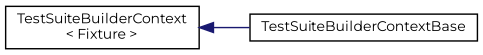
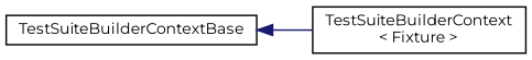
  digraph {
    rankdir=LR
    fontname=Montserrat
    node [color=black fillcolor=white fontname=Montserrat fontsize=10 shape=record style=filled]
    n1 [height=0.2 label=TestSuiteBuilderContextBase width=0.4]
    n2 [height=0.2 label="TestSuiteBuilderContext\l\< Fixture \>" width=0.4]
-   n2 -> n1 [color=midnightblue dir=back fontname=Montserrat fontsize=10 labelfontname=Helvetica labelfontsize=10 style=solid]
+   n1 -> n2 [color=midnightblue dir=back fontname=Montserrat fontsize=10 labelfontname=Helvetica labelfontsize=10 style=solid]
  }
